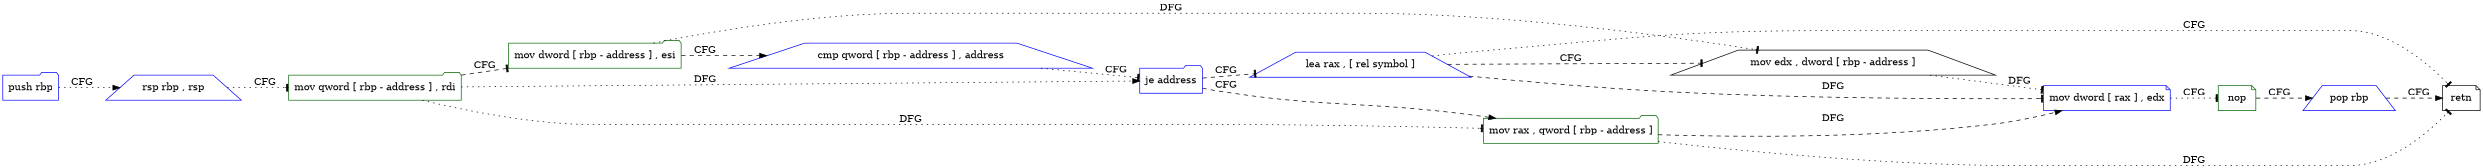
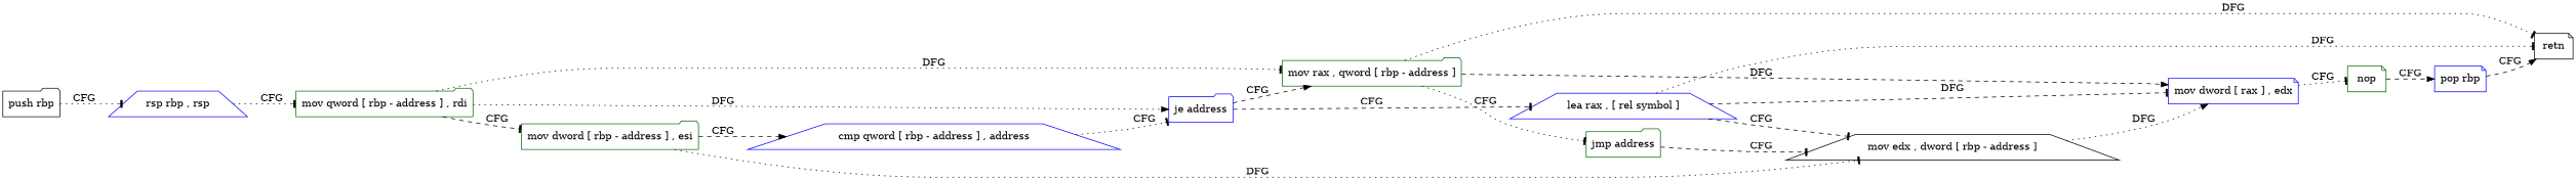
  digraph {
    rankdir=LR
    node [color=blue shape=folder]
    edge [arrowhead=tee style=dotted]
-   n1 [label="push rbp"]
+   n1 [color=black label="push rbp"]
    n2 [label="rsp rbp , rsp" shape=trapezium]
    n3 [color=darkgreen label="mov qword [ rbp - address ] , rdi"]
    n4 [color=darkgreen label="mov dword [ rbp - address ] , esi"]
    n5 [label="je address"]
    n6 [color=darkgreen label="mov rax , qword [ rbp - address ]"]
    n7 [label="cmp qword [ rbp - address ] , address" shape=trapezium]
    n8 [color=black label="mov edx , dword [ rbp - address ]" shape=trapezium]
    n9 [label="lea rax , [ rel symbol ]" shape=trapezium]
    n10 [label="mov dword [ rax ] , edx" shape=note]
    n11 [color=black label=retn shape=note]
+   n12 [color=darkgreen label="jmp address"]
    n13 [color=darkgreen label=nop shape=note]
-   n14 [label="pop rbp" shape=trapezium]
-   n1 -> n2 [arrowhead=normal label=CFG]
+   n14 [label="pop rbp" shape=note]
+   n1 -> n2 [label=CFG]
    n2 -> n3 [label=CFG]
    n3 -> n4 [label=CFG style=dashed]
    n3 -> n5 [arrowhead=normal label=DFG]
    n3 -> n6 [label=DFG]
    n4 -> n7 [arrowhead=normal label=CFG style=dashed]
    n4 -> n8 [label=DFG]
    n5 -> n6 [arrowhead=normal label=CFG style=dashed]
    n5 -> n9 [label=CFG style=dashed]
    n6 -> n10 [arrowhead=normal label=DFG style=dashed]
    n6 -> n11 [label=DFG]
+   n6 -> n12 [label=CFG]
    n7 -> n5 [label=CFG]
-   n8 -> n10 [label=DFG]
+   n8 -> n10 [arrowhead=normal label=DFG]
    n9 -> n8 [label=CFG style=dashed]
    n9 -> n10 [label=DFG style=dashed]
-   n9 -> n11 [label=CFG]
+   n9 -> n11 [label=DFG]
    n10 -> n13 [label=CFG]
+   n12 -> n8 [label=CFG style=dashed]
    n13 -> n14 [arrowhead=normal label=CFG style=dashed]
    n14 -> n11 [arrowhead=normal label=CFG style=dashed]
  }
